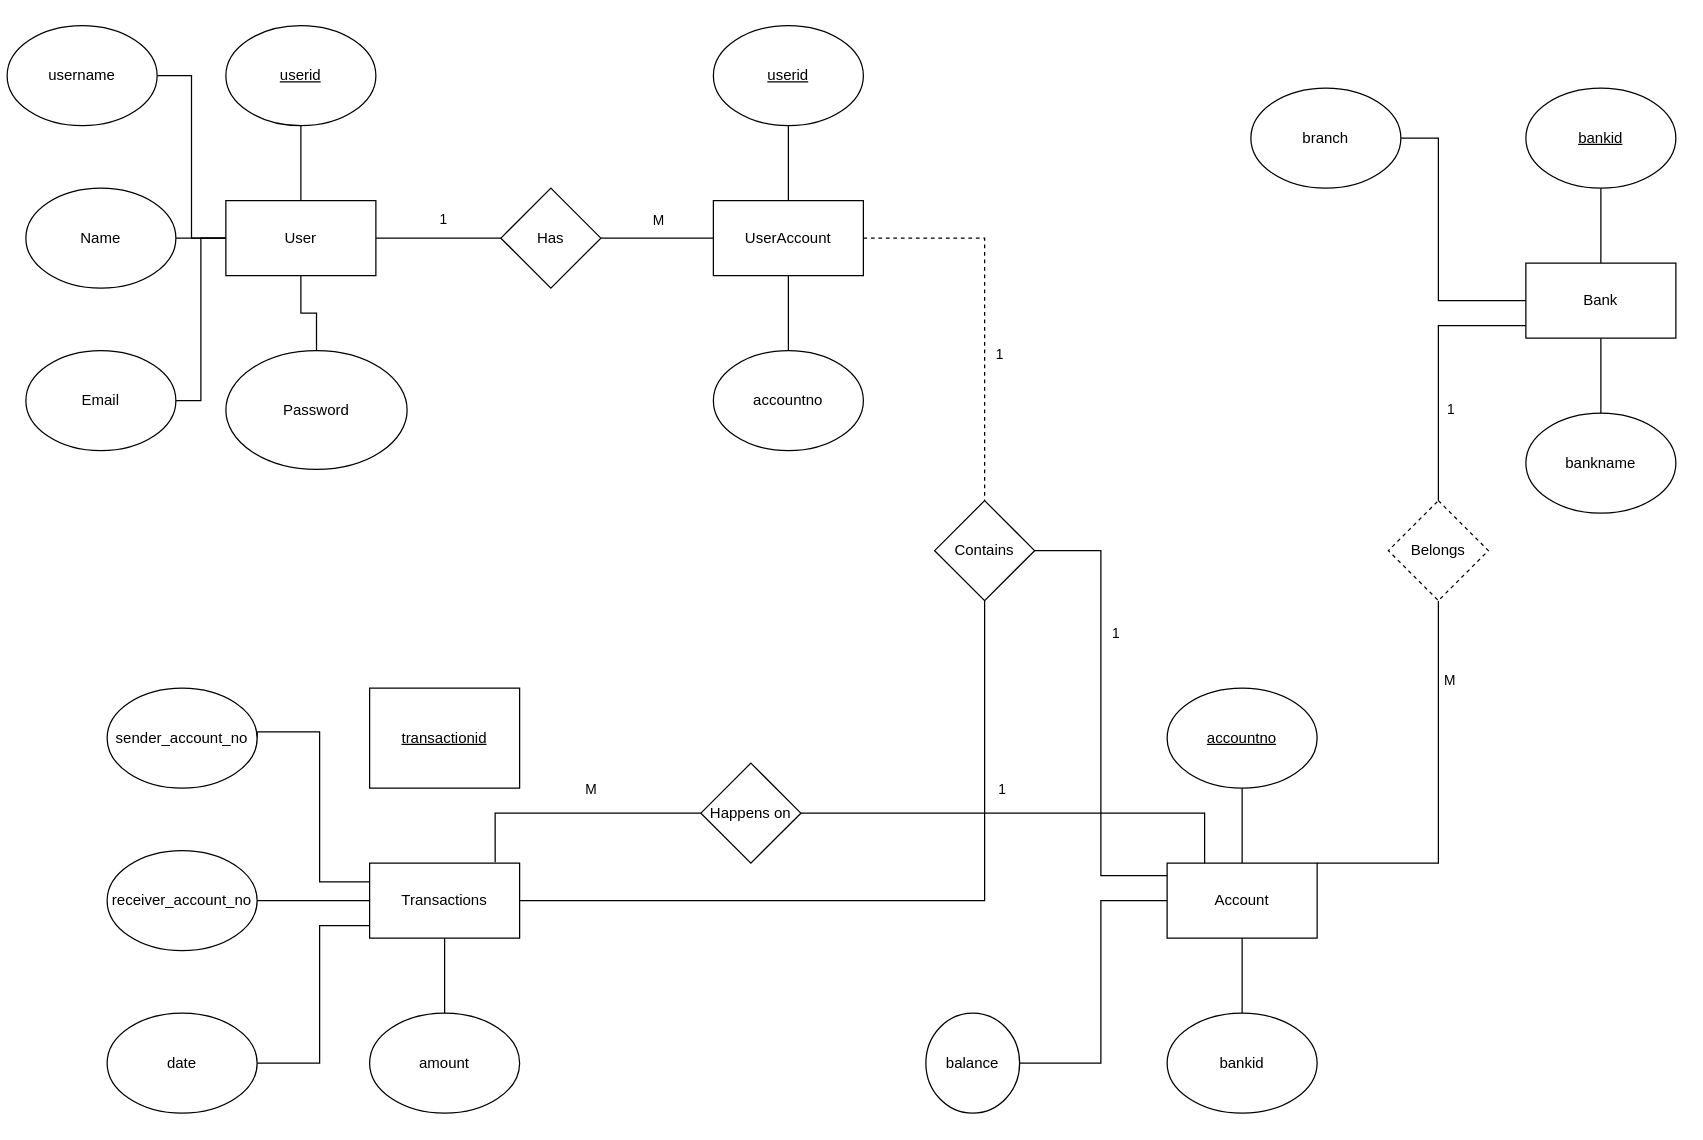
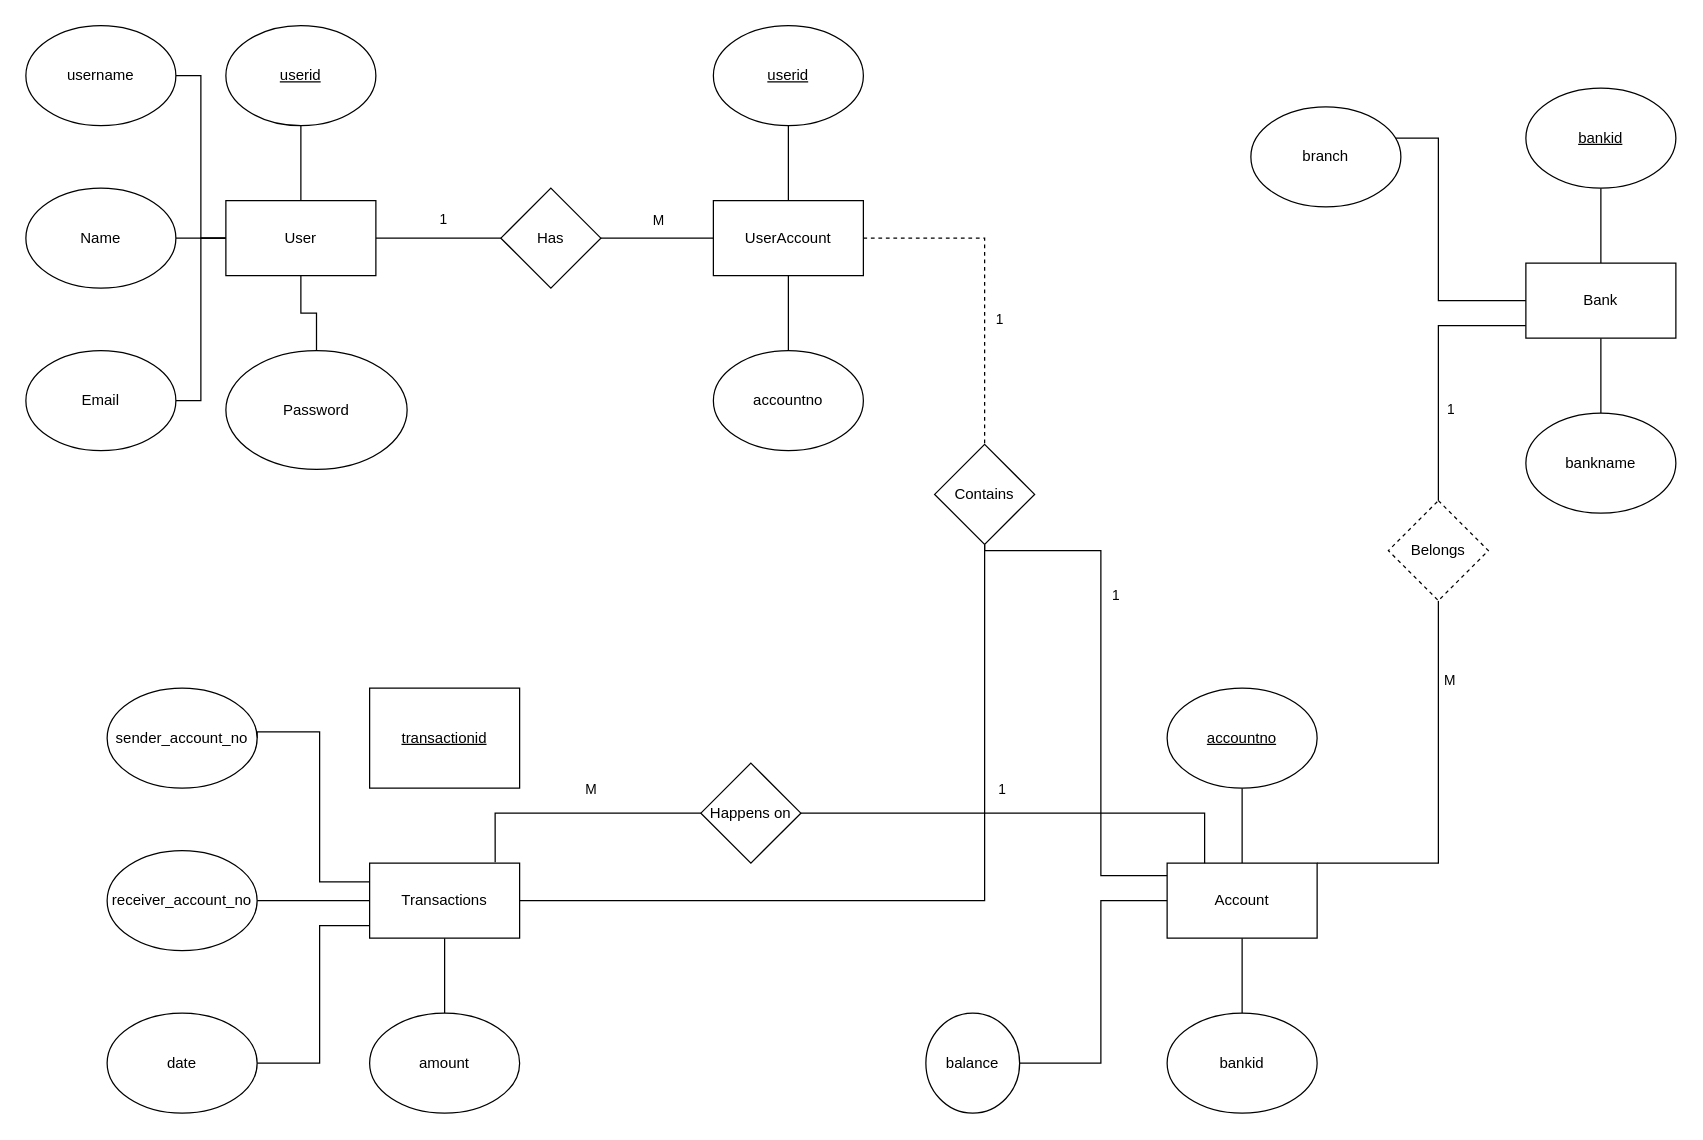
  <mxCell id="0" />
  <mxCell id="1" parent="0" />
  <mxCell id="2" style="edgeStyle=orthogonalEdgeStyle;rounded=0;orthogonalLoop=1;jettySize=auto;html=1;endArrow=none;endFill=0;" edge="1" parent="1" source="9" target="14"><mxGeometry relative="1" as="geometry" /></mxCell>
  <mxCell id="3" style="edgeStyle=orthogonalEdgeStyle;rounded=0;orthogonalLoop=1;jettySize=auto;html=1;entryX=1;entryY=0.5;entryDx=0;entryDy=0;endArrow=none;endFill=0;" edge="1" parent="1" source="9" target="13"><mxGeometry relative="1" as="geometry" /></mxCell>
  <mxCell id="4" style="edgeStyle=orthogonalEdgeStyle;rounded=0;orthogonalLoop=1;jettySize=auto;html=1;endArrow=none;endFill=0;" edge="1" parent="1" source="9" target="12"><mxGeometry relative="1" as="geometry" /></mxCell>
  <mxCell id="5" style="edgeStyle=orthogonalEdgeStyle;rounded=0;orthogonalLoop=1;jettySize=auto;html=1;entryX=1;entryY=0.5;entryDx=0;entryDy=0;endArrow=none;endFill=0;" edge="1" parent="1" source="9" target="11"><mxGeometry relative="1" as="geometry" /></mxCell>
  <mxCell id="6" style="edgeStyle=orthogonalEdgeStyle;rounded=0;orthogonalLoop=1;jettySize=auto;html=1;endArrow=none;endFill=0;" edge="1" parent="1" source="9" target="10"><mxGeometry relative="1" as="geometry" /></mxCell>
  <mxCell id="7" value="" style="edgeStyle=orthogonalEdgeStyle;rounded=0;orthogonalLoop=1;jettySize=auto;html=1;endArrow=none;endFill=0;" edge="1" parent="1" source="9" target="24"><mxGeometry relative="1" as="geometry" /></mxCell>
  <mxCell id="8" value="1" style="edgeLabel;html=1;align=center;verticalAlign=middle;resizable=0;points=[];" vertex="1" connectable="0" parent="7"><mxGeometry x="0.078" relative="1" as="geometry"><mxPoint x="-1" y="-16" as="offset" /></mxGeometry></mxCell>
  <mxCell id="9" value="User" style="rounded=0;whiteSpace=wrap;html=1;" vertex="1" parent="1"><mxGeometry x="180" y="160" width="120" height="60" as="geometry" /></mxCell>
  <mxCell id="10" value="&lt;u&gt;userid&lt;/u&gt;" style="ellipse;whiteSpace=wrap;html=1;" vertex="1" parent="1"><mxGeometry x="180" y="20" width="120" height="80" as="geometry" /></mxCell>
- <mxCell id="11" value="username" style="ellipse;whiteSpace=wrap;html=1;" vertex="1" parent="1"><mxGeometry x="5" y="20" width="120" height="80" as="geometry" /></mxCell>
+ <mxCell id="11" value="username" style="ellipse;whiteSpace=wrap;html=1;" vertex="1" parent="1"><mxGeometry x="20" y="20" width="120" height="80" as="geometry" /></mxCell>
  <mxCell id="12" value="Name" style="ellipse;whiteSpace=wrap;html=1;" vertex="1" parent="1"><mxGeometry x="20" y="150" width="120" height="80" as="geometry" /></mxCell>
  <mxCell id="13" value="Email" style="ellipse;whiteSpace=wrap;html=1;" vertex="1" parent="1"><mxGeometry x="20" y="280" width="120" height="80" as="geometry" /></mxCell>
  <mxCell id="14" value="Password" style="ellipse;whiteSpace=wrap;html=1;" vertex="1" parent="1"><mxGeometry x="180" y="280" width="145" height="95" as="geometry" /></mxCell>
  <mxCell id="15" style="edgeStyle=orthogonalEdgeStyle;rounded=0;orthogonalLoop=1;jettySize=auto;html=1;endArrow=none;endFill=0;" edge="1" parent="1" source="19" target="21"><mxGeometry relative="1" as="geometry" /></mxCell>
  <mxCell id="16" style="edgeStyle=orthogonalEdgeStyle;rounded=0;orthogonalLoop=1;jettySize=auto;html=1;endArrow=none;endFill=0;" edge="1" parent="1" source="19" target="20"><mxGeometry relative="1" as="geometry" /></mxCell>
  <mxCell id="17" value="" style="edgeStyle=orthogonalEdgeStyle;rounded=0;orthogonalLoop=1;jettySize=auto;html=1;endArrow=none;endFill=0;dashed=1;" edge="1" parent="1" source="19" target="61"><mxGeometry relative="1" as="geometry" /></mxCell>
  <mxCell id="18" value="1" style="edgeLabel;html=1;align=center;verticalAlign=middle;resizable=0;points=[];" vertex="1" connectable="0" parent="17"><mxGeometry x="0.23" y="1" relative="1" as="geometry"><mxPoint x="10" as="offset" /></mxGeometry></mxCell>
  <mxCell id="19" value="UserAccount" style="rounded=0;whiteSpace=wrap;html=1;" vertex="1" parent="1"><mxGeometry x="570" y="160" width="120" height="60" as="geometry" /></mxCell>
  <mxCell id="20" value="&lt;u&gt;userid&lt;/u&gt;" style="ellipse;whiteSpace=wrap;html=1;" vertex="1" parent="1"><mxGeometry x="570" y="20" width="120" height="80" as="geometry" /></mxCell>
  <mxCell id="21" value="accountno" style="ellipse;whiteSpace=wrap;html=1;" vertex="1" parent="1"><mxGeometry x="570" y="280" width="120" height="80" as="geometry" /></mxCell>
  <mxCell id="22" style="edgeStyle=orthogonalEdgeStyle;rounded=0;orthogonalLoop=1;jettySize=auto;html=1;endArrow=none;endFill=0;" edge="1" parent="1" source="24" target="19"><mxGeometry relative="1" as="geometry"><mxPoint x="520" y="200" as="targetPoint" /></mxGeometry></mxCell>
  <mxCell id="23" value="M" style="edgeLabel;html=1;align=center;verticalAlign=middle;resizable=0;points=[];" vertex="1" connectable="0" parent="22"><mxGeometry x="0.025" y="1" relative="1" as="geometry"><mxPoint x="-1" y="-14" as="offset" /></mxGeometry></mxCell>
  <mxCell id="24" value="Has" style="rhombus;whiteSpace=wrap;html=1;rounded=0;" vertex="1" parent="1"><mxGeometry x="400" y="150" width="80" height="80" as="geometry" /></mxCell>
  <mxCell id="25" style="edgeStyle=orthogonalEdgeStyle;rounded=0;orthogonalLoop=1;jettySize=auto;html=1;endArrow=none;endFill=0;" edge="1" parent="1" source="29" target="31"><mxGeometry relative="1" as="geometry" /></mxCell>
  <mxCell id="26" style="edgeStyle=orthogonalEdgeStyle;rounded=0;orthogonalLoop=1;jettySize=auto;html=1;endArrow=none;endFill=0;" edge="1" parent="1" source="29" target="30"><mxGeometry relative="1" as="geometry" /></mxCell>
  <mxCell id="27" style="edgeStyle=orthogonalEdgeStyle;rounded=0;orthogonalLoop=1;jettySize=auto;html=1;entryX=0.5;entryY=1;entryDx=0;entryDy=0;endArrow=none;endFill=0;" edge="1" parent="1" source="29" target="62"><mxGeometry relative="1" as="geometry"><Array as="points"><mxPoint x="1150" y="690" /></Array></mxGeometry></mxCell>
  <mxCell id="28" value="M" style="edgeLabel;html=1;align=center;verticalAlign=middle;resizable=0;points=[];" vertex="1" connectable="0" parent="27"><mxGeometry x="0.589" y="-3" relative="1" as="geometry"><mxPoint x="5" as="offset" /></mxGeometry></mxCell>
  <mxCell id="29" value="Account" style="rounded=0;whiteSpace=wrap;html=1;" vertex="1" parent="1"><mxGeometry x="933" y="690" width="120" height="60" as="geometry" /></mxCell>
  <mxCell id="30" value="&lt;u&gt;accountno&lt;/u&gt;" style="ellipse;whiteSpace=wrap;html=1;" vertex="1" parent="1"><mxGeometry x="933" y="550" width="120" height="80" as="geometry" /></mxCell>
  <mxCell id="31" value="bankid" style="ellipse;whiteSpace=wrap;html=1;" vertex="1" parent="1"><mxGeometry x="933" y="810" width="120" height="80" as="geometry" /></mxCell>
  <mxCell id="32" style="edgeStyle=orthogonalEdgeStyle;rounded=0;orthogonalLoop=1;jettySize=auto;html=1;endArrow=none;endFill=0;" edge="1" parent="1" source="33" target="29"><mxGeometry relative="1" as="geometry"><Array as="points"><mxPoint x="880" y="850" /><mxPoint x="880" y="720" /></Array></mxGeometry></mxCell>
  <mxCell id="33" value="balance" style="ellipse;whiteSpace=wrap;html=1;" vertex="1" parent="1"><mxGeometry x="740" y="810" width="75" height="80" as="geometry" /></mxCell>
  <mxCell id="34" style="edgeStyle=orthogonalEdgeStyle;rounded=0;orthogonalLoop=1;jettySize=auto;html=1;endArrow=none;endFill=0;" edge="1" parent="1" source="38" target="40"><mxGeometry relative="1" as="geometry" /></mxCell>
  <mxCell id="35" style="edgeStyle=orthogonalEdgeStyle;rounded=0;orthogonalLoop=1;jettySize=auto;html=1;endArrow=none;endFill=0;" edge="1" parent="1" source="38" target="39"><mxGeometry relative="1" as="geometry" /></mxCell>
  <mxCell id="36" value="" style="edgeStyle=orthogonalEdgeStyle;rounded=0;orthogonalLoop=1;jettySize=auto;html=1;endArrow=none;endFill=0;" edge="1" parent="1" source="38" target="62"><mxGeometry relative="1" as="geometry"><Array as="points"><mxPoint x="1150" y="260" /></Array></mxGeometry></mxCell>
  <mxCell id="37" value="1" style="edgeLabel;html=1;align=center;verticalAlign=middle;resizable=0;points=[];" vertex="1" connectable="0" parent="36"><mxGeometry x="0.293" y="3" relative="1" as="geometry"><mxPoint x="6" as="offset" /></mxGeometry></mxCell>
  <mxCell id="38" value="Bank" style="rounded=0;whiteSpace=wrap;html=1;" vertex="1" parent="1"><mxGeometry x="1220" y="210" width="120" height="60" as="geometry" /></mxCell>
  <mxCell id="39" value="&lt;u&gt;bankid&lt;/u&gt;" style="ellipse;whiteSpace=wrap;html=1;" vertex="1" parent="1"><mxGeometry x="1220" y="70" width="120" height="80" as="geometry" /></mxCell>
  <mxCell id="40" value="bankname" style="ellipse;whiteSpace=wrap;html=1;" vertex="1" parent="1"><mxGeometry x="1220" y="330" width="120" height="80" as="geometry" /></mxCell>
  <mxCell id="41" style="edgeStyle=orthogonalEdgeStyle;rounded=0;orthogonalLoop=1;jettySize=auto;html=1;endArrow=none;endFill=0;" edge="1" parent="1" source="42" target="38"><mxGeometry relative="1" as="geometry"><Array as="points"><mxPoint x="1150" y="110" /><mxPoint x="1150" y="240" /></Array></mxGeometry></mxCell>
- <mxCell id="42" value="branch" style="ellipse;whiteSpace=wrap;html=1;" vertex="1" parent="1"><mxGeometry x="1000" y="70" width="120" height="80" as="geometry" /></mxCell>
+ <mxCell id="42" value="branch" style="ellipse;whiteSpace=wrap;html=1;" vertex="1" parent="1"><mxGeometry x="1000" y="85" width="120" height="80" as="geometry" /></mxCell>
  <mxCell id="43" style="edgeStyle=orthogonalEdgeStyle;rounded=0;orthogonalLoop=1;jettySize=auto;html=1;endArrow=none;endFill=0;" edge="1" parent="1" source="48" target="53"><mxGeometry relative="1" as="geometry" /></mxCell>
  <mxCell id="44" style="edgeStyle=orthogonalEdgeStyle;rounded=0;orthogonalLoop=1;jettySize=auto;html=1;entryX=1;entryY=0.5;entryDx=0;entryDy=0;endArrow=none;endFill=0;" edge="1" parent="1" source="48" target="52"><mxGeometry relative="1" as="geometry"><Array as="points"><mxPoint x="255" y="740" /><mxPoint x="255" y="850" /></Array></mxGeometry></mxCell>
  <mxCell id="45" style="edgeStyle=orthogonalEdgeStyle;rounded=0;orthogonalLoop=1;jettySize=auto;html=1;endArrow=none;endFill=0;" edge="1" parent="1" source="48" target="51"><mxGeometry relative="1" as="geometry" /></mxCell>
  <mxCell id="46" style="edgeStyle=orthogonalEdgeStyle;rounded=0;orthogonalLoop=1;jettySize=auto;html=1;entryX=1;entryY=0.5;entryDx=0;entryDy=0;endArrow=none;endFill=0;exitX=0;exitY=0.25;exitDx=0;exitDy=0;" edge="1" parent="1" source="48" target="50"><mxGeometry relative="1" as="geometry"><mxPoint x="275" y="715" as="sourcePoint" /><mxPoint x="65" y="585" as="targetPoint" /><Array as="points"><mxPoint x="255" y="705" /><mxPoint x="255" y="585" /><mxPoint x="205" y="585" /></Array></mxGeometry></mxCell>
  <mxCell id="47" style="edgeStyle=orthogonalEdgeStyle;rounded=0;orthogonalLoop=1;jettySize=auto;html=1;endArrow=none;endFill=0;" edge="1" parent="1" source="48" target="61"><mxGeometry relative="1" as="geometry" /></mxCell>
  <mxCell id="48" value="Transactions" style="rounded=0;whiteSpace=wrap;html=1;" vertex="1" parent="1"><mxGeometry x="295" y="690" width="120" height="60" as="geometry" /></mxCell>
  <mxCell id="49" value="&lt;u&gt;transactionid&lt;/u&gt;" style="whiteSpace=wrap;html=1;rounded=0;" vertex="1" parent="1"><mxGeometry x="295" y="550" width="120" height="80" as="geometry" /></mxCell>
  <mxCell id="50" value="sender_account_no" style="ellipse;whiteSpace=wrap;html=1;" vertex="1" parent="1"><mxGeometry x="85" y="550" width="120" height="80" as="geometry" /></mxCell>
  <mxCell id="51" value="receiver_account_no" style="ellipse;whiteSpace=wrap;html=1;" vertex="1" parent="1"><mxGeometry x="85" y="680" width="120" height="80" as="geometry" /></mxCell>
  <mxCell id="52" value="date" style="ellipse;whiteSpace=wrap;html=1;" vertex="1" parent="1"><mxGeometry x="85" y="810" width="120" height="80" as="geometry" /></mxCell>
  <mxCell id="53" value="amount" style="ellipse;whiteSpace=wrap;html=1;" vertex="1" parent="1"><mxGeometry x="295" y="810" width="120" height="80" as="geometry" /></mxCell>
  <mxCell id="54" style="edgeStyle=orthogonalEdgeStyle;rounded=0;orthogonalLoop=1;jettySize=auto;html=1;endArrow=none;endFill=0;entryX=0.837;entryY=-0.012;entryDx=0;entryDy=0;entryPerimeter=0;" edge="1" parent="1" source="58" target="48"><mxGeometry relative="1" as="geometry"><mxPoint x="260" y="690" as="targetPoint" /><Array as="points"><mxPoint x="395" y="650" /></Array></mxGeometry></mxCell>
  <mxCell id="55" value="M" style="edgeLabel;html=1;align=center;verticalAlign=middle;resizable=0;points=[];" vertex="1" connectable="0" parent="54"><mxGeometry x="-0.123" y="-2" relative="1" as="geometry"><mxPoint y="-18" as="offset" /></mxGeometry></mxCell>
  <mxCell id="56" style="edgeStyle=orthogonalEdgeStyle;rounded=0;orthogonalLoop=1;jettySize=auto;html=1;entryX=0.25;entryY=0;entryDx=0;entryDy=0;endArrow=none;endFill=0;" edge="1" parent="1" source="58" target="29"><mxGeometry relative="1" as="geometry" /></mxCell>
  <mxCell id="57" value="1" style="edgeLabel;html=1;align=center;verticalAlign=middle;resizable=0;points=[];" vertex="1" connectable="0" parent="56"><mxGeometry x="-0.106" relative="1" as="geometry"><mxPoint x="-2" y="-20" as="offset" /></mxGeometry></mxCell>
  <mxCell id="58" value="Happens on" style="rhombus;whiteSpace=wrap;html=1;rounded=0;" vertex="1" parent="1"><mxGeometry x="560" y="610" width="80" height="80" as="geometry" /></mxCell>
  <mxCell id="59" style="edgeStyle=orthogonalEdgeStyle;rounded=0;orthogonalLoop=1;jettySize=auto;html=1;endArrow=none;endFill=0;" edge="1" parent="1" source="61"><mxGeometry relative="1" as="geometry"><mxPoint x="933" y="700" as="targetPoint" /><Array as="points"><mxPoint x="880" y="440" /><mxPoint x="880" y="700" /><mxPoint x="933" y="700" /></Array></mxGeometry></mxCell>
  <mxCell id="60" value="1" style="edgeLabel;html=1;align=center;verticalAlign=middle;resizable=0;points=[];" vertex="1" connectable="0" parent="59"><mxGeometry x="-0.347" relative="1" as="geometry"><mxPoint x="11" y="-1" as="offset" /></mxGeometry></mxCell>
- <mxCell id="61" value="Contains" style="rhombus;whiteSpace=wrap;html=1;rounded=0;" vertex="1" parent="1"><mxGeometry x="747" y="400" width="80" height="80" as="geometry" /></mxCell>
+ <mxCell id="61" value="Contains" style="rhombus;whiteSpace=wrap;html=1;rounded=0;" vertex="1" parent="1"><mxGeometry x="747" y="355" width="80" height="80" as="geometry" /></mxCell>
  <mxCell id="62" value="Be&lt;span style=&quot;background-color: initial;&quot;&gt;longs&lt;/span&gt;" style="rhombus;whiteSpace=wrap;html=1;rounded=0;dashed=1;" vertex="1" parent="1"><mxGeometry x="1110" y="400" width="80" height="80" as="geometry" /></mxCell>
